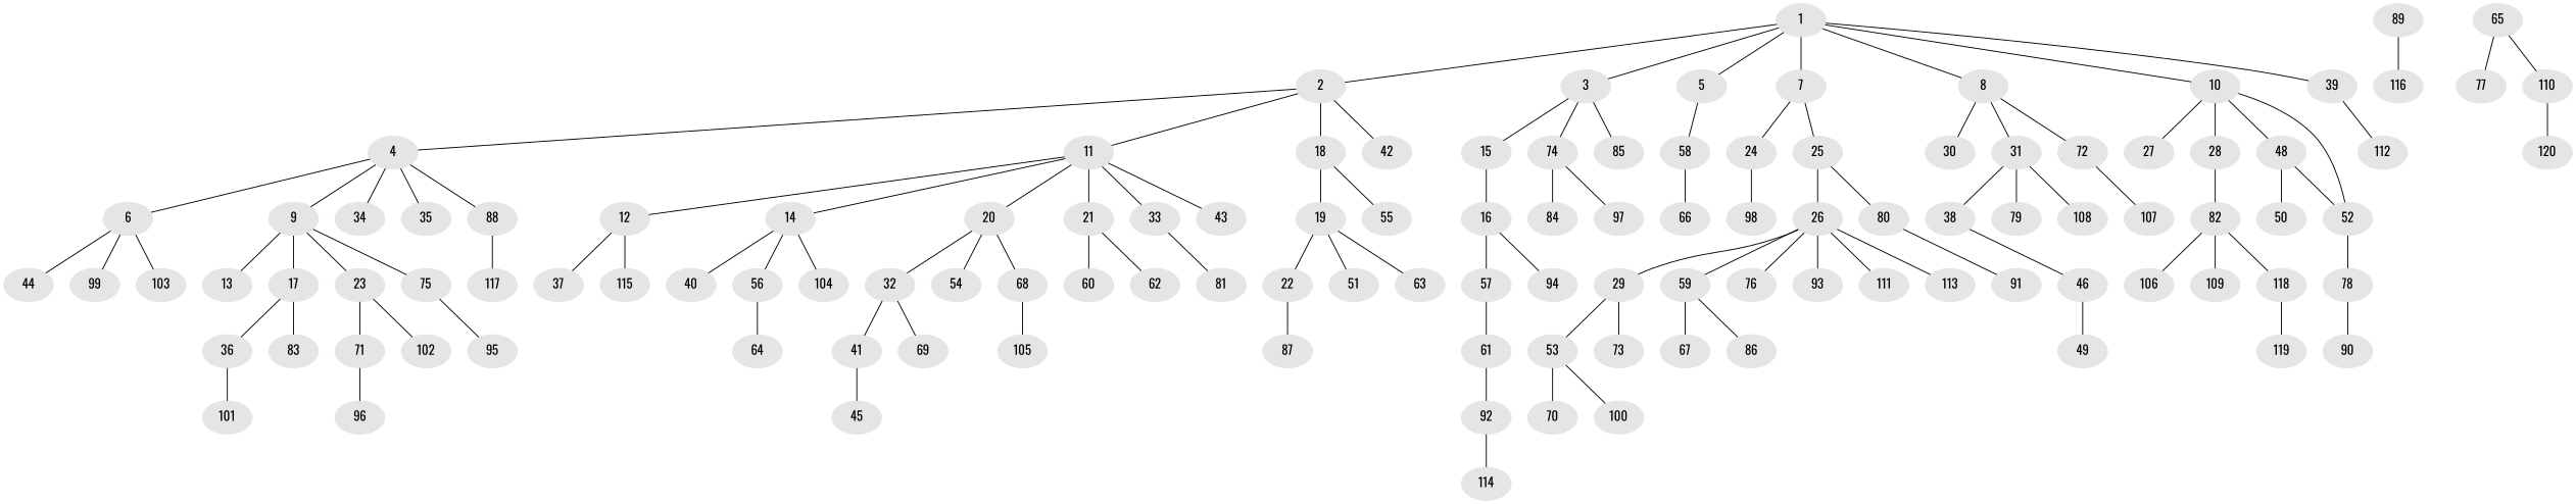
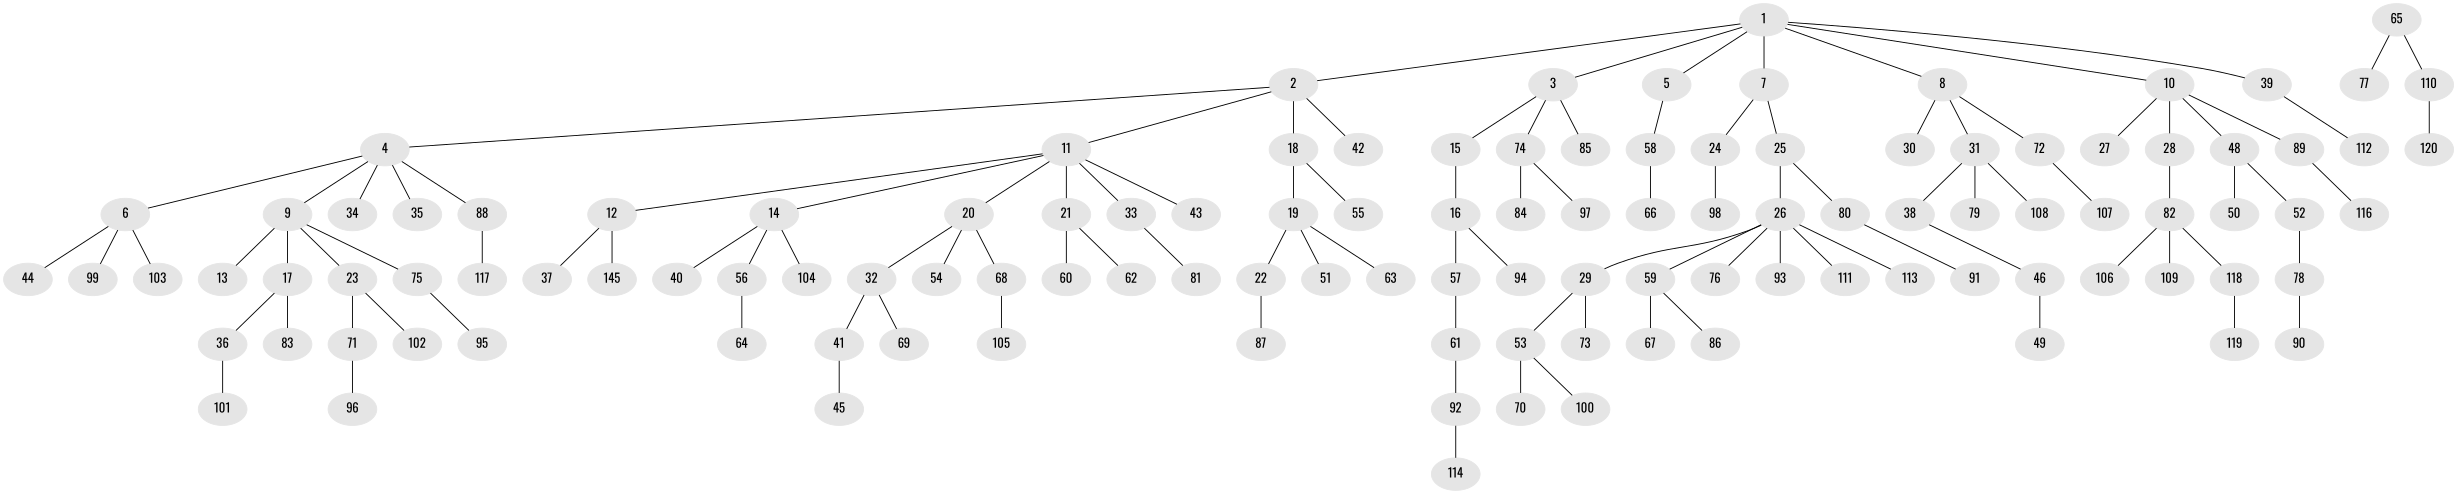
  graph {
    fontname=Oswald
    node [color=gray90 fontname=Oswald style=filled]
    edge [fontname=Oswald]
    1
    2
    3
    5
    7
    8
    10
    39
    4
    11
    18
    42
    15
    74
    85
    58
    24
    25
    30
    31
    72
    27
    28
    48
    89
    112
    6
    9
    34
    35
    88
    12
    14
    20
    21
    33
    43
    19
    55
    16
    84
    97
    44
    99
    103
    13
    17
    23
    75
    117
    66
    98
    26
    80
    38
    79
    108
    107
    36
    83
    71
    102
    95
    82
    50
    52
    116
    37
-   115
+   115 [label=145]
    40
    56
    104
    32
    54
    68
    60
    62
    81
    64
    57
    94
    61
    101
    22
    51
    63
    87
    41
    69
    65
    77
    110
    105
    96
    29
    59
    76
    93
    111
    113
    91
    53
    73
    67
    86
    106
    109
    118
    70
    100
    46
    45
    49
    78
    90
    92
    114
    120
    119
    1 -- 2
    1 -- 3
    1 -- 5
    1 -- 7
    1 -- 8
    1 -- 10
    1 -- 39
    2 -- 4
    2 -- 11
    2 -- 18
    2 -- 42
    3 -- 15
    3 -- 74
    3 -- 85
    5 -- 58
    7 -- 24
    7 -- 25
    8 -- 30
    8 -- 31
    8 -- 72
    10 -- 27
    10 -- 28
    10 -- 48
-   10 -- 52
+   10 -- 89
    39 -- 112
    4 -- 6
    4 -- 9
    4 -- 34
    4 -- 35
    4 -- 88
    11 -- 12
    11 -- 14
    11 -- 20
    11 -- 21
    11 -- 33
    11 -- 43
    18 -- 19
    18 -- 55
    15 -- 16
    74 -- 84
    74 -- 97
    58 -- 66
    24 -- 98
    25 -- 26
    25 -- 80
    31 -- 38
    31 -- 79
    31 -- 108
    72 -- 107
    28 -- 82
    48 -- 50
    48 -- 52
    89 -- 116
    6 -- 44
    6 -- 99
    6 -- 103
    9 -- 13
    9 -- 17
    9 -- 23
    9 -- 75
    88 -- 117
    12 -- 37
    12 -- 115
    14 -- 40
    14 -- 56
    14 -- 104
    20 -- 32
    20 -- 54
    20 -- 68
    21 -- 60
    21 -- 62
    33 -- 81
    19 -- 22
    19 -- 51
    19 -- 63
    16 -- 57
    16 -- 94
    17 -- 36
    17 -- 83
    23 -- 71
    23 -- 102
    75 -- 95
    26 -- 29
    26 -- 59
    26 -- 76
    26 -- 93
    26 -- 111
    26 -- 113
    80 -- 91
    38 -- 46
    36 -- 101
    71 -- 96
    82 -- 106
    82 -- 109
    82 -- 118
    52 -- 78
    56 -- 64
    32 -- 41
    32 -- 69
    68 -- 105
    57 -- 61
    61 -- 92
    22 -- 87
    41 -- 45
    65 -- 77
    65 -- 110
    110 -- 120
    29 -- 53
    29 -- 73
    59 -- 67
    59 -- 86
    53 -- 70
    53 -- 100
    118 -- 119
    46 -- 49
    78 -- 90
    92 -- 114
  }
